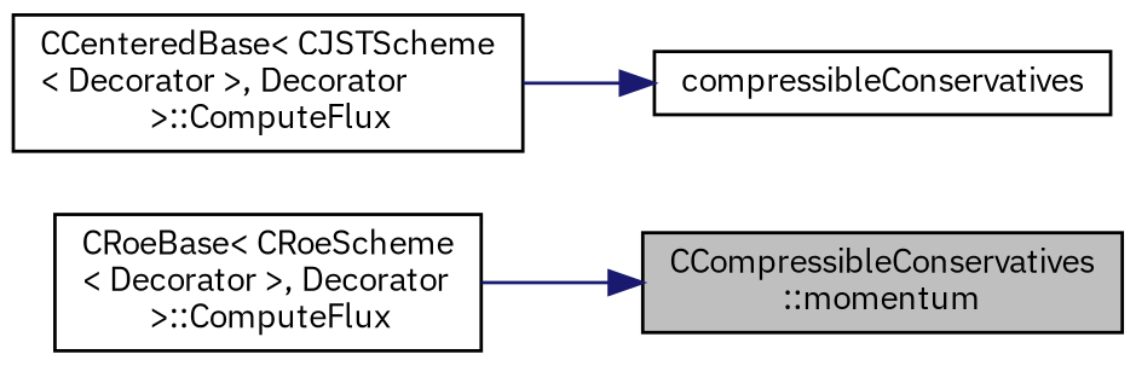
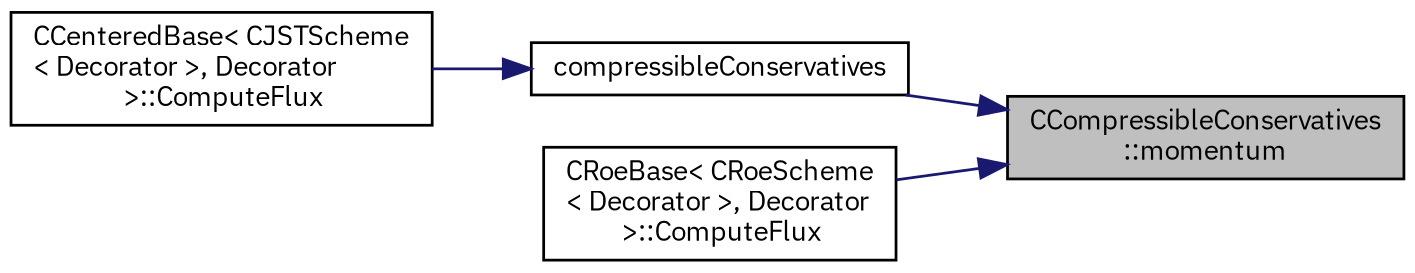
  digraph {
    fontname="IBM Plex Sans"
    rankdir=RL
    node [color=black fillcolor=white fontname="IBM Plex Sans" fontsize=10 shape=record style=filled]
    edge [color=midnightblue dir=back fontname="IBM Plex Sans" fontsize=10 labelfontname=Helvetica labelfontsize=10 style=solid]
    n1 [fillcolor=grey75 fontcolor=black height=0.2 label="CCompressibleConservatives\l::momentum" width=0.4]
    n2 [height=0.2 label=compressibleConservatives width=0.4]
    n3 [height=0.2 label="CRoeBase\< CRoeScheme\l\< Decorator \>, Decorator\l \>::ComputeFlux" width=0.4]
    n4 [height=0.2 label="CCenteredBase\< CJSTScheme\l\< Decorator \>, Decorator\l \>::ComputeFlux" width=0.4]
+   n1 -> n2
    n1 -> n3
    n2 -> n4
  }
